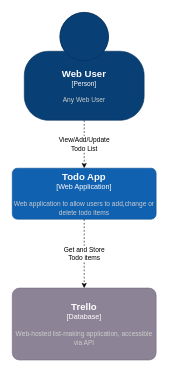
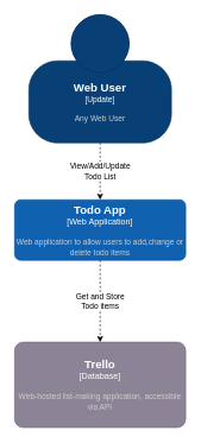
  <mxCell id="0" />
  <mxCell id="1" parent="0" />
  <mxCell id="2" value="View/Add/Update&lt;div&gt;Todo List&lt;/div&gt;" style="rounded=0;orthogonalLoop=1;jettySize=auto;html=1;dashed=1;" parent="1" source="3" target="4" edge="1"><mxGeometry relative="1" as="geometry" /></mxCell>
- <mxCell id="3" value="&lt;font style=&quot;font-size: 16px&quot;&gt;&lt;b&gt;Web User&lt;/b&gt;&lt;/font&gt;&lt;div&gt;[Person]&lt;/div&gt;&lt;br&gt;&lt;div&gt;&lt;font style=&quot;font-size: 11px&quot;&gt;&lt;font color=&quot;#cccccc&quot;&gt;Any Web User&lt;/font&gt;&lt;/div&gt;" style="html=1;fontSize=11;dashed=0;whiteSpace=wrap;fillColor=#083F75;strokeColor=#06315C;fontColor=#ffffff;shape=mxgraph.c4.person2;align=center;metaEdit=1;points=[[0.5,0,0],[1,0.5,0],[1,0.75,0],[0.75,1,0],[0.5,1,0],[0.25,1,0],[0,0.75,0],[0,0.5,0]];resizable=0;" parent="1" vertex="1"><mxGeometry x="40" y="20" width="200" height="180" as="geometry" /></mxCell>
+ <mxCell id="3" value="&lt;font style=&quot;font-size: 16px&quot;&gt;&lt;b&gt;Web User&lt;/b&gt;&lt;/font&gt;&lt;div&gt;[Update]&lt;/div&gt;&lt;br&gt;&lt;div&gt;&lt;font style=&quot;font-size: 11px&quot;&gt;&lt;font color=&quot;#cccccc&quot;&gt;Any Web User&lt;/font&gt;&lt;/div&gt;" style="html=1;fontSize=11;dashed=0;whiteSpace=wrap;fillColor=#083F75;strokeColor=#06315C;fontColor=#ffffff;shape=mxgraph.c4.person2;align=center;metaEdit=1;points=[[0.5,0,0],[1,0.5,0],[1,0.75,0],[0.75,1,0],[0.5,1,0],[0.25,1,0],[0,0.75,0],[0,0.5,0]];resizable=0;" parent="1" vertex="1"><mxGeometry x="40" y="20" width="200" height="180" as="geometry" /></mxCell>
  <mxCell id="4" value="&lt;font style=&quot;font-size: 16px&quot;&gt;&lt;b&gt;Todo App&lt;/b&gt;&lt;/font&gt;&lt;div&gt;[Web Application]&lt;/div&gt;&lt;br&gt;&lt;div&gt;&lt;font style=&quot;font-size: 11px&quot;&gt;&lt;font color=&quot;#cccccc&quot;&gt;Web application to allow users to add,change or delete todo items&lt;/font&gt;&lt;/div&gt;" style="rounded=1;whiteSpace=wrap;html=1;labelBackgroundColor=none;fillColor=#1061B0;fontColor=#ffffff;align=center;arcSize=10;strokeColor=#0D5091;metaEdit=1;resizable=0;points=[[0.25,0,0],[0.5,0,0],[0.75,0,0],[1,0.25,0],[1,0.5,0],[1,0.75,0],[0.75,1,0],[0.5,1,0],[0.25,1,0],[0,0.75,0],[0,0.5,0],[0,0.25,0]];" parent="1" vertex="1"><mxGeometry x="20" y="280" width="240" height="85" as="geometry" /></mxCell>
  <mxCell id="5" value="&lt;font style=&quot;font-size: 16px&quot;&gt;&lt;b&gt;Trello&lt;/b&gt;&lt;/font&gt;&lt;div&gt;[Database]&lt;/div&gt;&lt;br&gt;&lt;div&gt;&lt;font style=&quot;font-size: 11px&quot;&gt;&lt;font color=&quot;#cccccc&quot;&gt;Web-hosted list-making application, accessible via API&lt;/font&gt;&lt;/div&gt;" style="rounded=1;whiteSpace=wrap;html=1;labelBackgroundColor=none;fillColor=#8C8496;fontColor=#ffffff;align=center;arcSize=10;strokeColor=#736782;metaEdit=1;resizable=0;points=[[0.25,0,0],[0.5,0,0],[0.75,0,0],[1,0.25,0],[1,0.5,0],[1,0.75,0],[0.75,1,0],[0.5,1,0],[0.25,1,0],[0,0.75,0],[0,0.5,0],[0,0.25,0]];" parent="1" vertex="1"><mxGeometry x="20" y="480" width="240" height="120" as="geometry" /></mxCell>
  <mxCell id="6" value="Get and Store&lt;div&gt;Todo items&lt;/div&gt;" style="rounded=0;orthogonalLoop=1;jettySize=auto;html=1;entryX=0.5;entryY=0;entryDx=0;entryDy=0;entryPerimeter=0;dashed=1;" parent="1" source="4" target="5" edge="1"><mxGeometry relative="1" as="geometry" /></mxCell>
